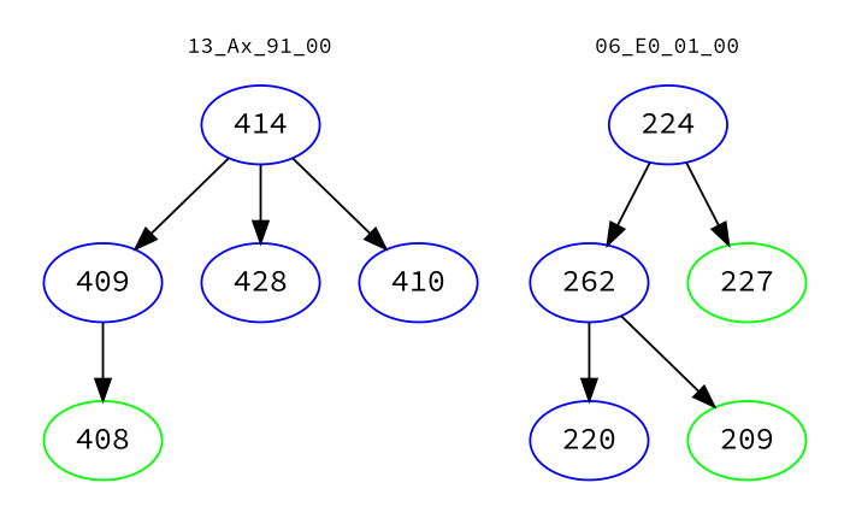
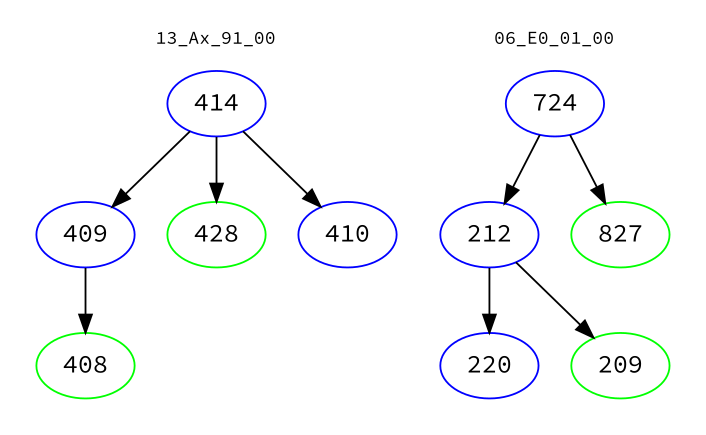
  digraph {
    fontname="Source Code Pro"
    node [color=blue fontname="Source Code Pro"]
    edge [color=black fontname="Source Code Pro"]
    n1 [label=414]
    n2 [label=409]
-   n3 [label=428]
+   n3 [color=green label=428]
    n4 [label=410]
    n5 [color=green label=408]
-   n6 [label=224]
-   n7 [label=262]
-   n8 [color=green label=227]
+   n6 [label=724]
+   n7 [label=212]
+   n8 [color=green label=827]
    n9 [label=220]
    n10 [color=green label=209]
    subgraph cluster_1 {
      color=white
      fontsize=10
      label="13_Ax_91_00"
      n1
      n2
      n3
      n4
      n5
    }
    subgraph cluster_2 {
      color=white
      fontsize=10
      label="06_E0_01_00"
      n6
      n7
      n8
      n9
      n10
    }
    n1 -> n2
    n1 -> n3
    n1 -> n4
    n2 -> n5
    n6 -> n7
    n6 -> n8
    n7 -> n9
    n7 -> n10
  }
